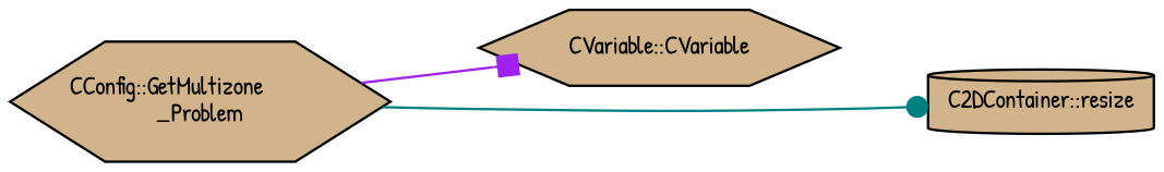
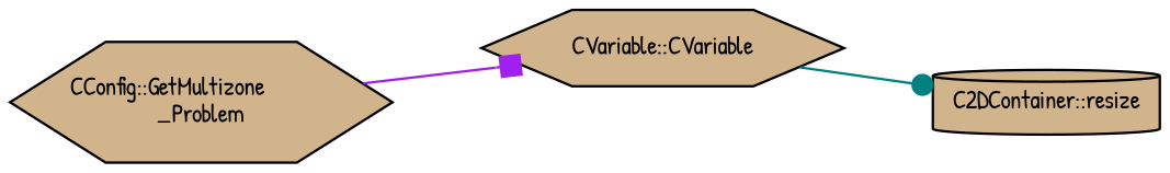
  digraph {
    fontname="Patrick Hand"
    rankdir=LR
    node [color=black fillcolor=tan fontname="Patrick Hand" fontsize=10 shape=hexagon style=filled]
    edge [fontname="Patrick Hand" fontsize=10 labelfontname=Helvetica labelfontsize=10 style=solid]
    n1 [fontcolor=black height=0.2 label="CVariable::CVariable" width=0.4]
    n2 [height=0.2 label="C2DContainer::resize" shape=cylinder width=0.4]
    n3 [height=0.2 label="CConfig::GetMultizone\l_Problem" width=0.4]
-   n3 -> n2 [arrowhead=dot color=teal]
+   n1 -> n2 [arrowhead=dot color=teal]
    n3 -> n1 [arrowhead=box color=purple]
  }
